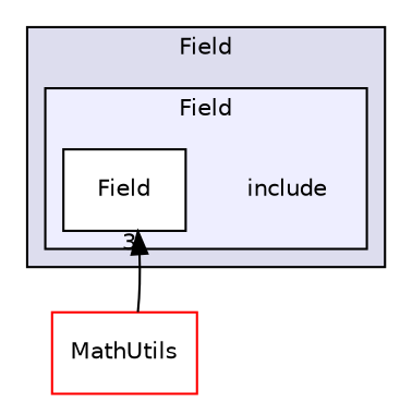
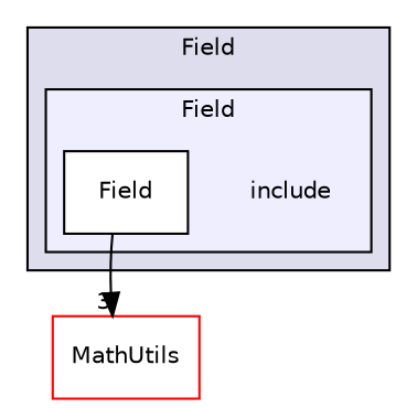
  digraph {
    compound=true
    node [fontname=Helvetica fontsize=10 shape=box]
    n1 [label=include shape=plaintext]
    n2 [color=black fillcolor=white label=Field style=filled]
    n3 [color=red label=MathUtils]
    subgraph cluster_1 {
      bgcolor="#ddddee"
      fontname=Helvetica
      fontsize=10
      label=Field
      pencolor=black
      subgraph cluster_2 {
        bgcolor="#eeeeff"
        fontname=Helvetica
        fontsize=10
        pencolor=black
        n1
        n2
      }
    }
-   n3 -> n2 [headlabel=3 labeldistance=1.5 labelfontname=Helvetica labelfontsize=10]
+   n2 -> n3 [headlabel=3 labeldistance=1.5 labelfontname=Helvetica labelfontsize=10]
  }
